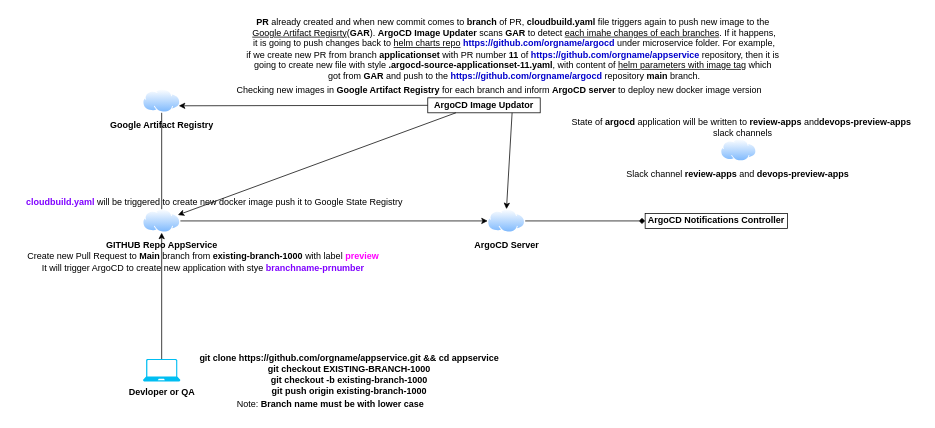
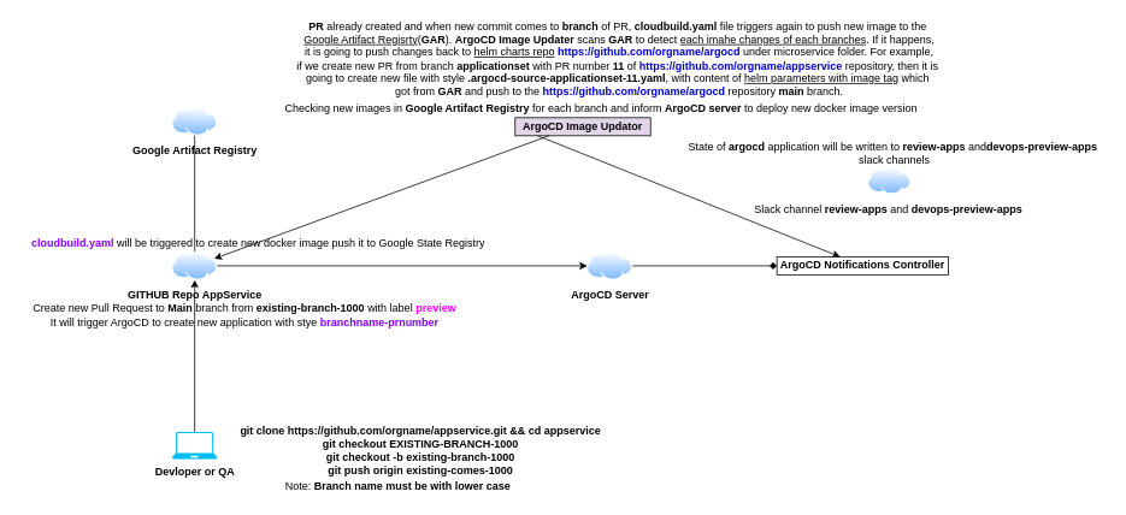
  <mxCell id="0" />
  <mxCell id="1" parent="0" />
  <mxCell id="2" value="&lt;b&gt;GITHUB Repo AppService&lt;/b&gt;" style="aspect=fixed;perimeter=ellipsePerimeter;html=1;align=center;shadow=0;dashed=0;spacingTop=3;image;image=img/lib/active_directory/internet_cloud.svg;" parent="1" vertex="1"><mxGeometry x="190" y="278.5" width="50" height="31.5" as="geometry" /></mxCell>
  <mxCell id="3" style="edgeStyle=orthogonalEdgeStyle;rounded=0;orthogonalLoop=1;jettySize=auto;html=1;exitX=1;exitY=0.5;exitDx=0;exitDy=0;entryX=0;entryY=0.5;entryDx=0;entryDy=0;endArrow=diamond;" edge="1" parent="1" source="4" target="22"><mxGeometry relative="1" as="geometry" /></mxCell>
  <mxCell id="4" value="&lt;b&gt;ArgoCD Server&lt;/b&gt;" style="aspect=fixed;perimeter=ellipsePerimeter;html=1;align=center;shadow=0;dashed=0;spacingTop=3;image;image=img/lib/active_directory/internet_cloud.svg;" parent="1" vertex="1"><mxGeometry x="650" y="278.5" width="50" height="31.5" as="geometry" /></mxCell>
  <mxCell id="5" value="&lt;b&gt;Google Artifact Registry&lt;/b&gt;" style="aspect=fixed;perimeter=ellipsePerimeter;html=1;align=center;shadow=0;dashed=0;spacingTop=3;image;image=img/lib/active_directory/internet_cloud.svg;" parent="1" vertex="1"><mxGeometry x="190" y="118.5" width="50" height="31.5" as="geometry" /></mxCell>
  <mxCell id="6" value="&lt;b&gt;Devloper or QA&lt;/b&gt;" style="verticalLabelPosition=bottom;html=1;verticalAlign=top;align=center;strokeColor=none;fillColor=#00BEF2;shape=mxgraph.azure.laptop;pointerEvents=1;" parent="1" vertex="1"><mxGeometry x="190" y="478.5" width="50" height="30" as="geometry" /></mxCell>
- <mxCell id="7" value="&lt;b&gt;git clone https://github.com/orgname/appservice.git &amp;amp;&amp;amp; cd&amp;nbsp;&lt;/b&gt;&lt;b&gt;appservice&lt;/b&gt;&lt;b&gt;&lt;br&gt;git checkout EXISTING-BRANCH-1000&lt;br&gt;git checkout -b existing-branch-1000&lt;br&gt;git push origin&amp;nbsp;&lt;/b&gt;&lt;b&gt;existing-branch-1000&lt;/b&gt;&lt;b&gt;&lt;br&gt;&lt;/b&gt;" style="text;html=1;resizable=0;autosize=1;align=center;verticalAlign=middle;points=[];fillColor=none;strokeColor=none;rounded=0;" parent="1" vertex="1"><mxGeometry x="260" y="468.5" width="410" height="60" as="geometry" /></mxCell>
+ <mxCell id="7" value="&lt;b&gt;git clone https://github.com/orgname/appservice.git &amp;amp;&amp;amp; cd&amp;nbsp;&lt;/b&gt;&lt;b&gt;appservice&lt;/b&gt;&lt;b&gt;&lt;br&gt;git checkout EXISTING-BRANCH-1000&lt;br&gt;git checkout -b existing-branch-1000&lt;br&gt;git push origin&amp;nbsp;&lt;/b&gt;&lt;b&gt;existing-comes-1000&lt;/b&gt;&lt;b&gt;&lt;br&gt;&lt;/b&gt;" style="text;html=1;resizable=0;autosize=1;align=center;verticalAlign=middle;points=[];fillColor=none;strokeColor=none;rounded=0;" parent="1" vertex="1"><mxGeometry x="260" y="468.5" width="410" height="60" as="geometry" /></mxCell>
  <mxCell id="8" value="Note: &lt;b&gt;Branch name must be with lower case&lt;/b&gt;" style="text;html=1;resizable=0;autosize=1;align=center;verticalAlign=middle;points=[];fillColor=none;strokeColor=none;rounded=0;" parent="1" vertex="1"><mxGeometry x="305" y="528.5" width="270" height="20" as="geometry" /></mxCell>
  <mxCell id="9" value="" style="endArrow=none;html=1;rounded=0;" parent="1" source="2" target="5" edge="1"><mxGeometry width="50" height="50" relative="1" as="geometry"><mxPoint x="220" y="268.5" as="sourcePoint" /><mxPoint x="270" y="218.5" as="targetPoint" /></mxGeometry></mxCell>
  <mxCell id="10" value="Create new Pull Request to &lt;b&gt;Main &lt;/b&gt;branch from&amp;nbsp;&lt;b&gt;existing-branch-1000 &lt;/b&gt;with label &lt;b&gt;&lt;font color=&quot;#ff00ff&quot;&gt;preview&lt;br&gt;&lt;/font&gt;&lt;/b&gt;It will trigger ArgoCD to create new application with stye &lt;b&gt;&lt;font color=&quot;#7f00ff&quot;&gt;branchname-prnumber&lt;/font&gt;&lt;font color=&quot;#ff00ff&quot;&gt;&lt;br&gt;&lt;/font&gt;&lt;/b&gt;" style="text;html=1;resizable=0;autosize=1;align=center;verticalAlign=middle;points=[];fillColor=none;strokeColor=none;rounded=0;" parent="1" vertex="1"><mxGeometry x="30" y="333.5" width="480" height="30" as="geometry" /></mxCell>
  <mxCell id="11" value="" style="endArrow=classic;html=1;rounded=0;fontColor=#FF00FF;entryX=0.5;entryY=1;entryDx=0;entryDy=0;exitX=0.5;exitY=0;exitDx=0;exitDy=0;exitPerimeter=0;" parent="1" source="6" target="2" edge="1"><mxGeometry width="50" height="50" relative="1" as="geometry"><mxPoint x="210" y="478.5" as="sourcePoint" /><mxPoint x="260" y="428.5" as="targetPoint" /></mxGeometry></mxCell>
  <mxCell id="12" value="&lt;b&gt;cloudbuild.yaml&lt;/b&gt; &lt;font color=&quot;#000000&quot;&gt;will be triggered to create new docker image push it to Google State Registry&lt;/font&gt;" style="text;html=1;resizable=0;autosize=1;align=center;verticalAlign=middle;points=[];fillColor=none;strokeColor=none;rounded=0;fontColor=#7F00FF;" parent="1" vertex="1"><mxGeometry x="20" y="258.5" width="530" height="20" as="geometry" /></mxCell>
- <mxCell id="13" value="" style="endArrow=classic;html=1;rounded=0;fontColor=#000000;entryX=1;entryY=0.75;entryDx=0;entryDy=0;exitX=0;exitY=0.5;exitDx=0;exitDy=0;" parent="1" source="14" target="5" edge="1"><mxGeometry width="50" height="50" relative="1" as="geometry"><mxPoint x="570" y="228.5" as="sourcePoint" /><mxPoint x="460" y="109.25" as="targetPoint" /></mxGeometry></mxCell>
- <mxCell id="14" value="&lt;b style=&quot;&quot;&gt;ArgoCD Image Updator&lt;/b&gt;" style="rounded=0;whiteSpace=wrap;html=1;fontColor=#000000;" parent="1" vertex="1"><mxGeometry x="570" y="130" width="150" height="20" as="geometry" /></mxCell>
+ <mxCell id="13" value="" style="endArrow=classic;html=1;rounded=0;fontColor=#000000;exitX=0;exitY=0.5;exitDx=0;exitDy=0;" parent="1" source="14" target="22" edge="1"><mxGeometry width="50" height="50" relative="1" as="geometry"><mxPoint x="570" y="228.5" as="sourcePoint" /><mxPoint x="460" y="109.25" as="targetPoint" /></mxGeometry></mxCell>
+ <mxCell id="14" value="&lt;b style=&quot;&quot;&gt;ArgoCD Image Updator&lt;/b&gt;" style="rounded=0;whiteSpace=wrap;html=1;fontColor=#000000;fillColor=#e1d5e7;" parent="1" vertex="1"><mxGeometry x="570" y="130" width="150" height="20" as="geometry" /></mxCell>
  <mxCell id="15" value="Checking new images in &lt;b&gt;Google Artifact Registry&lt;/b&gt; for each branch and inform &lt;b&gt;ArgoCD server &lt;/b&gt;to deploy new docker image version" style="text;html=1;resizable=0;autosize=1;align=center;verticalAlign=middle;points=[];fillColor=none;strokeColor=none;rounded=0;fontColor=#000000;" parent="1" vertex="1"><mxGeometry x="305" y="110" width="720" height="20" as="geometry" /></mxCell>
  <mxCell id="16" value="" style="endArrow=classic;html=1;rounded=0;fontColor=#000000;exitX=1;exitY=0.5;exitDx=0;exitDy=0;entryX=0;entryY=0.5;entryDx=0;entryDy=0;" parent="1" source="2" target="4" edge="1"><mxGeometry width="50" height="50" relative="1" as="geometry"><mxPoint x="470" y="388.5" as="sourcePoint" /><mxPoint x="610" y="298.5" as="targetPoint" /></mxGeometry></mxCell>
- <mxCell id="17" value="" style="endArrow=classic;html=1;rounded=0;entryX=0.5;entryY=0;entryDx=0;entryDy=0;exitX=0.75;exitY=1;exitDx=0;exitDy=0;" parent="1" source="14" target="4" edge="1"><mxGeometry width="50" height="50" relative="1" as="geometry"><mxPoint x="660" y="208.5" as="sourcePoint" /><mxPoint x="710" y="158.5" as="targetPoint" /></mxGeometry></mxCell>
  <mxCell id="18" value="" style="endArrow=classic;html=1;rounded=0;exitX=0.25;exitY=1;exitDx=0;exitDy=0;" parent="1" source="14" target="2" edge="1"><mxGeometry width="50" height="50" relative="1" as="geometry"><mxPoint x="460" y="218.5" as="sourcePoint" /><mxPoint x="510" y="168.5" as="targetPoint" /></mxGeometry></mxCell>
  <mxCell id="19" value="&lt;div&gt;&lt;font color=&quot;#000000&quot;&gt;&lt;b&gt;PR&lt;/b&gt; already created and when new commit comes to &lt;b&gt;branch &lt;/b&gt;of PR, &lt;b&gt;cloudbuild.yaml&lt;/b&gt; file triggers again to push new image to the&amp;nbsp;&lt;/font&gt;&lt;/div&gt;&lt;div&gt;&lt;font color=&quot;#000000&quot;&gt;&lt;u&gt;Google Artifact Regisrty&lt;/u&gt;(&lt;b&gt;GAR&lt;/b&gt;). &lt;b&gt;ArgoCD Image Updater&lt;/b&gt; scans &lt;b&gt;GAR&lt;/b&gt; to detect &lt;u&gt;each imahe changes of each branches&lt;/u&gt;. If it happens,&lt;/font&gt;&lt;/div&gt;&lt;div&gt;&lt;font color=&quot;#000000&quot;&gt;it is going to push changes back to &lt;/font&gt;&lt;u style=&quot;color: rgb(0, 0, 0);&quot;&gt;helm charts repo&lt;/u&gt; &lt;b style=&quot;&quot;&gt;https://github.com/orgname/argocd&lt;/b&gt;&lt;font color=&quot;#000000&quot;&gt; under microservice folder. For example,&lt;/font&gt;&lt;/div&gt;&lt;div&gt;&lt;font color=&quot;#000000&quot;&gt;if we create new PR from branch &lt;/font&gt;&lt;b style=&quot;color: rgb(0, 0, 0);&quot;&gt;applicationset &lt;/b&gt;&lt;font color=&quot;#000000&quot;&gt;with PR number &lt;/font&gt;&lt;b style=&quot;color: rgb(0, 0, 0);&quot;&gt;11&lt;/b&gt;&lt;font color=&quot;#000000&quot;&gt; of &lt;/font&gt;&lt;b style=&quot;&quot;&gt;https://github.com/orgname/appservice&lt;/b&gt;&lt;font color=&quot;#000000&quot;&gt; repository, then it is&amp;nbsp;&lt;/font&gt;&lt;/div&gt;&lt;div&gt;&lt;font color=&quot;#000000&quot;&gt;going to create new file with style &lt;b&gt;.argocd-source-applicationset-11.yaml&lt;/b&gt;, with content of &lt;u&gt;helm parameters with image tag&lt;/u&gt; which&amp;nbsp;&lt;/font&gt;&lt;/div&gt;&lt;div&gt;&lt;font color=&quot;#000000&quot;&gt;got from &lt;/font&gt;&lt;b style=&quot;color: rgb(0, 0, 0);&quot;&gt;GAR&lt;/b&gt;&lt;font color=&quot;#000000&quot;&gt; and push to the &lt;/font&gt;&lt;b style=&quot;&quot;&gt;https://github.com/orgname/argocd&lt;/b&gt;&lt;font color=&quot;#000000&quot;&gt; repository &lt;/font&gt;&lt;b style=&quot;color: rgb(0, 0, 0);&quot;&gt;main&lt;/b&gt;&lt;font color=&quot;#000000&quot;&gt; branch.&lt;/font&gt;&lt;/div&gt;" style="text;html=1;resizable=0;autosize=1;align=center;verticalAlign=middle;points=[];fillColor=none;strokeColor=none;rounded=0;fontColor=#0000CC;" parent="1" vertex="1"><mxGeometry x="320" y="20" width="730" height="90" as="geometry" /></mxCell>
  <mxCell id="20" value="Slack channel &lt;b&gt;review-apps &lt;/b&gt;and &lt;b&gt;devops-preview-apps&lt;/b&gt;&amp;nbsp;" style="aspect=fixed;perimeter=ellipsePerimeter;html=1;align=center;shadow=0;dashed=0;spacingTop=3;image;image=img/lib/active_directory/internet_cloud.svg;" parent="1" vertex="1"><mxGeometry x="961" y="185" width="47.62" height="30" as="geometry" /></mxCell>
  <mxCell id="21" value="State of &lt;b&gt;argocd&lt;/b&gt; application will be written to &lt;b&gt;review-apps&lt;/b&gt;&amp;nbsp;and&lt;b&gt;devops-preview-apps&amp;nbsp;&lt;/b&gt;&lt;br&gt;slack channels" style="text;html=1;resizable=0;autosize=1;align=center;verticalAlign=middle;points=[];fillColor=none;strokeColor=none;rounded=0;" parent="1" vertex="1"><mxGeometry x="755" y="155" width="470" height="30" as="geometry" /></mxCell>
  <mxCell id="22" value="&lt;b style=&quot;&quot;&gt;ArgoCD Notifications Controller&lt;/b&gt;" style="rounded=0;whiteSpace=wrap;html=1;fontColor=#000000;" vertex="1" parent="1"><mxGeometry x="860" y="284.25" width="190" height="20" as="geometry" /></mxCell>
